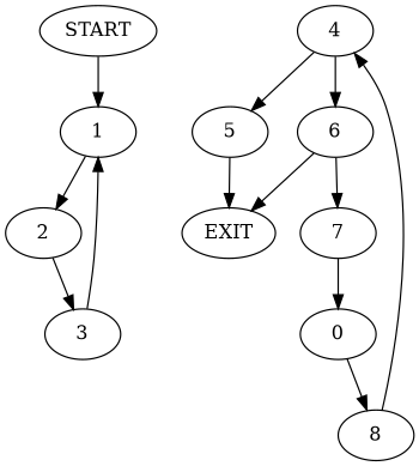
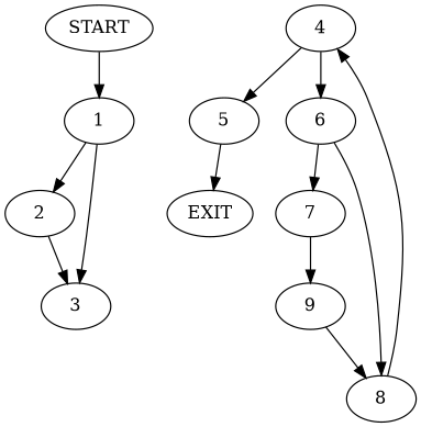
  digraph {
    n1 [label=START]
    1
    2
    3
    n5 [label=EXIT]
    4
    5
    6
    7
    8
-   9 [label=0]
+   9
    n1 -> 1
    1 -> 2
-   3 -> 1
+   1 -> 3
    2 -> 3
    4 -> 5
    4 -> 6
    5 -> n5
    6 -> 7
-   6 -> n5
+   6 -> 8
    7 -> 9
    8 -> 4
    9 -> 8
  }
